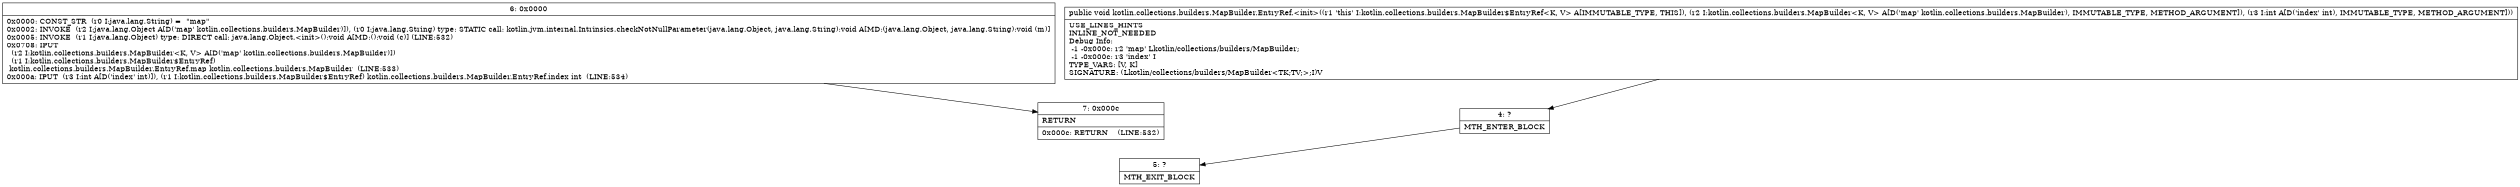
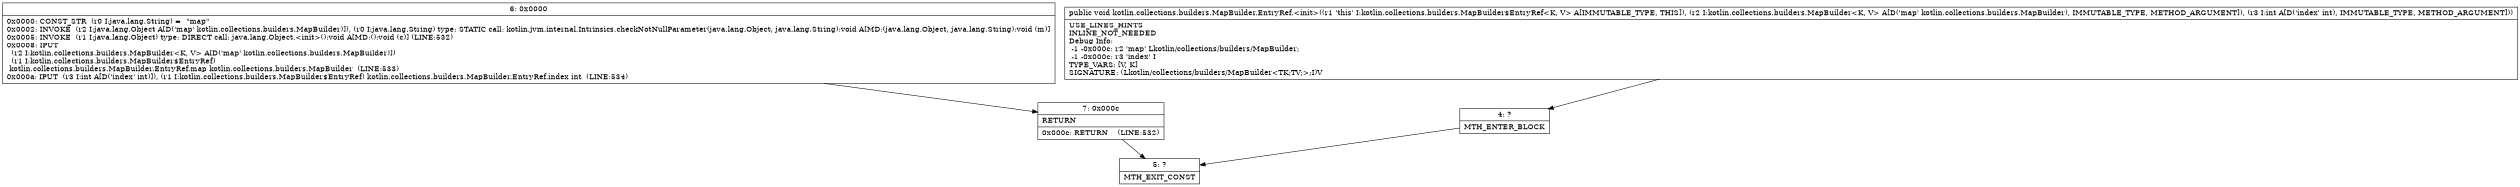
  digraph {
    node [shape=record]
    n1 [label="{4\:\ ?|MTH_ENTER_BLOCK\l}"]
-   n2 [label="{5\:\ ?|MTH_EXIT_BLOCK\l}"]
-   n3 [label="{6\:\ 0x0000|0x0000: CONST_STR  (r0 I:java.lang.String) =  \"map\" \l0x0002: INVOKE  (r2 I:java.lang.Object A[D('map' kotlin.collections.builders.MapBuilder)]), (r0 I:java.lang.String) type: STATIC call: kotlin.jvm.internal.Intrinsics.checkNotNullParameter(java.lang.Object, java.lang.String):void A[MD:(java.lang.Object, java.lang.String):void (m)]\l0x0005: INVOKE  (r1 I:java.lang.Object) type: DIRECT call: java.lang.Object.\<init\>():void A[MD:():void (c)] (LINE:532)\l0x0708: IPUT  \l  (r2 I:kotlin.collections.builders.MapBuilder\<K, V\> A[D('map' kotlin.collections.builders.MapBuilder)])\l  (r1 I:kotlin.collections.builders.MapBuilder$EntryRef)\l kotlin.collections.builders.MapBuilder.EntryRef.map kotlin.collections.builders.MapBuilder  (LINE:533)\l0x000a: IPUT  (r3 I:int A[D('index' int)]), (r1 I:kotlin.collections.builders.MapBuilder$EntryRef) kotlin.collections.builders.MapBuilder.EntryRef.index int  (LINE:534)\l}"]
+   n2 [label="{5\:\ ?|MTH_EXIT_CONST\l}"]
+   n3 [label="{6\:\ 0x0000|0x0000: CONST_STR  (r0 I:java.lang.String) =  \"map\" \l0x0002: INVOKE  (r2 I:java.lang.Object A[D('map' kotlin.collections.builders.MapBuilder)]), (r0 I:java.lang.String) type: STATIC call: kotlin.jvm.internal.Intrinsics.checkNotNullParameter(java.lang.Object, java.lang.String):void A[MD:(java.lang.Object, java.lang.String):void (m)]\l0x0005: INVOKE  (r1 I:java.lang.Object) type: DIRECT call: java.lang.Object.\<init\>():void A[MD:():void (c)] (LINE:532)\l0x0008: IPUT  \l  (r2 I:kotlin.collections.builders.MapBuilder\<K, V\> A[D('map' kotlin.collections.builders.MapBuilder)])\l  (r1 I:kotlin.collections.builders.MapBuilder$EntryRef)\l kotlin.collections.builders.MapBuilder.EntryRef.map kotlin.collections.builders.MapBuilder  (LINE:533)\l0x000a: IPUT  (r3 I:int A[D('index' int)]), (r1 I:kotlin.collections.builders.MapBuilder$EntryRef) kotlin.collections.builders.MapBuilder.EntryRef.index int  (LINE:534)\l}"]
    n4 [label="{7\:\ 0x000c|RETURN\l|0x000c: RETURN    (LINE:532)\l}"]
    n5 [label="{public void kotlin.collections.builders.MapBuilder.EntryRef.\<init\>((r1 'this' I:kotlin.collections.builders.MapBuilder$EntryRef\<K, V\> A[IMMUTABLE_TYPE, THIS]), (r2 I:kotlin.collections.builders.MapBuilder\<K, V\> A[D('map' kotlin.collections.builders.MapBuilder), IMMUTABLE_TYPE, METHOD_ARGUMENT]), (r3 I:int A[D('index' int), IMMUTABLE_TYPE, METHOD_ARGUMENT]))  | USE_LINES_HINTS\lINLINE_NOT_NEEDED\lDebug Info:\l  \-1 \-0x000c: r2 'map' Lkotlin\/collections\/builders\/MapBuilder;\l  \-1 \-0x000c: r3 'index' I\lTYPE_VARS: [V, K]\lSIGNATURE: (Lkotlin\/collections\/builders\/MapBuilder\<TK;TV;\>;I)V\l}"]
    n1 -> n2
    n3 -> n4
+   n4 -> n2
    n5 -> n1
  }
